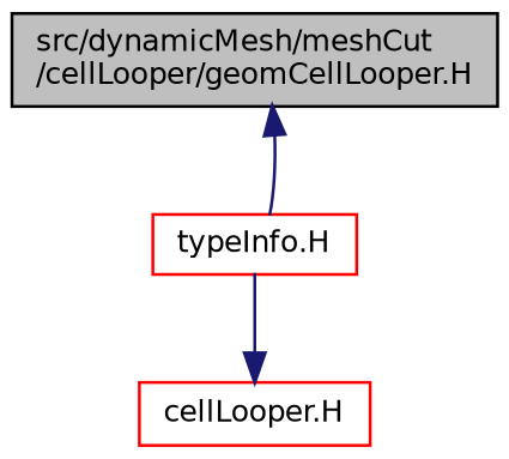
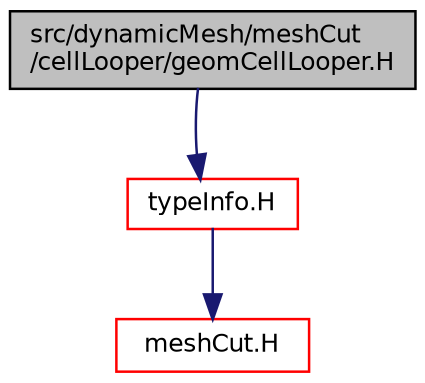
  digraph {
    node [color=red fontname=Helvetica fontsize=10 shape=record]
    edge [color=midnightblue fontname=Helvetica fontsize=10 labelfontname=Helvetica labelfontsize=10 style=solid]
    n1 [color=black fillcolor=grey75 fontcolor=black height=0.2 label="src/dynamicMesh/meshCut\l/cellLooper/geomCellLooper.H" style=filled width=0.4]
    n2 [height=0.2 label="typeInfo.H" width=0.4]
-   n3 [height=0.2 label="cellLooper.H" width=0.4]
-   n2 -> n1
+   n3 [height=0.2 label="meshCut.H" width=0.4]
+   n1 -> n2
    n2 -> n3
  }
